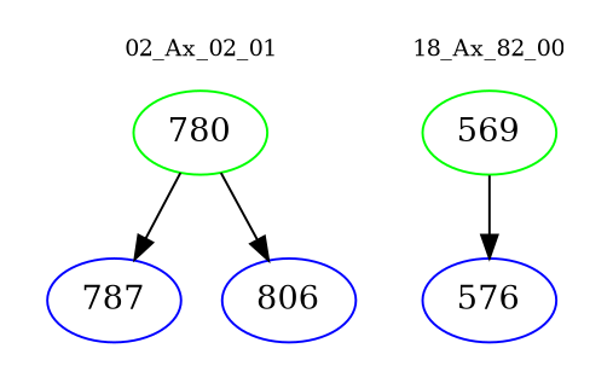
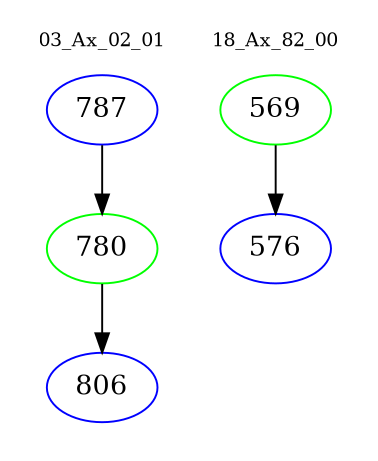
  digraph {
    node [color=blue]
    edge [color=black]
    n1 [label=787]
    n2 [color=green label=780]
    n3 [label=806]
    n4 [color=green label=569]
    n5 [label=576]
    subgraph cluster_1 {
      color=white
      fontsize=10
-     label="02_Ax_02_01"
+     label="03_Ax_02_01"
      n1
      n2
      n3
    }
    subgraph cluster_2 {
      color=white
      fontsize=10
      label="18_Ax_82_00"
      n4
      n5
    }
-   n2 -> n1
+   n1 -> n2
    n2 -> n3
    n4 -> n5
  }
